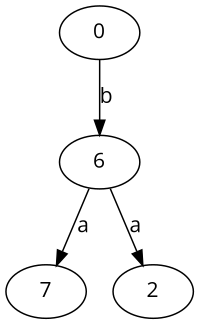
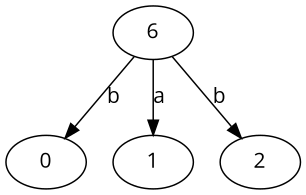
  strict digraph {
    fontname="Open Sans"
    node [fontname="Open Sans"]
    edge [fontname="Open Sans"]
    0
    6
-   1 [label=7]
+   1
    2
-   0 -> 6 [label=b]
+   6 -> 0 [label=b]
    6 -> 1 [label=a]
-   6 -> 2 [label=a]
+   6 -> 2 [label=b]
  }
